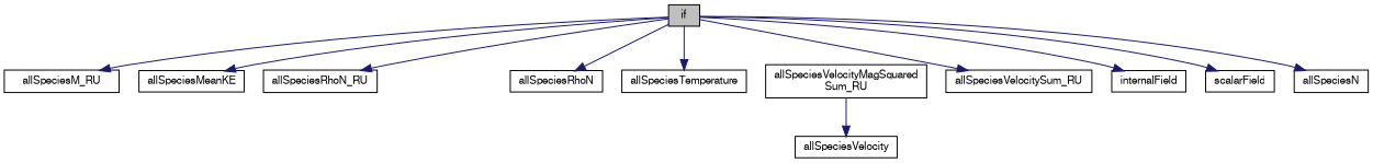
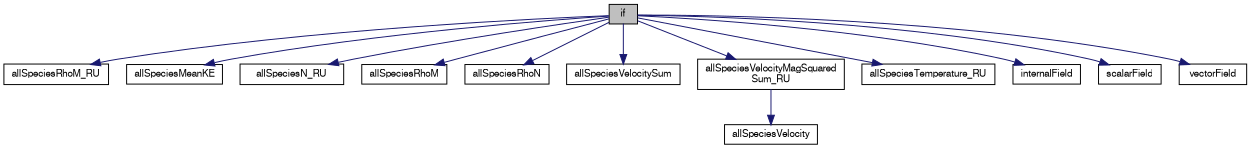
  digraph {
    rankdir=TB
    node [color=black fontname=FreeSans fontsize=10 shape=record]
    edge [color=midnightblue fontname=FreeSans fontsize=10 labelfontname=FreeSans labelfontsize=10 style=solid]
    n1 [fillcolor=grey75 fontcolor=black height=0.2 label=if style=filled width=0.4]
-   n2 [height=0.2 label=allSpeciesM_RU width=0.4]
+   n2 [height=0.2 label=allSpeciesRhoM_RU width=0.4]
    n3 [height=0.2 label=allSpeciesMeanKE width=0.4]
-   n4 [height=0.2 label=allSpeciesRhoN_RU width=0.4]
+   n4 [height=0.2 label=allSpeciesN_RU width=0.4]
+   n5 [height=0.2 label=allSpeciesRhoM width=0.4]
    n6 [height=0.2 label=allSpeciesRhoN width=0.4]
-   n7 [height=0.2 label=allSpeciesTemperature width=0.4]
+   n7 [height=0.2 label=allSpeciesVelocitySum width=0.4]
    n8 [height=0.2 label="allSpeciesVelocityMagSquared\lSum_RU" width=0.4]
-   n9 [height=0.2 label=allSpeciesVelocitySum_RU width=0.4]
+   n9 [height=0.2 label=allSpeciesTemperature_RU width=0.4]
    n10 [height=0.2 label=internalField width=0.4]
    n11 [height=0.2 label=scalarField width=0.4]
-   n12 [height=0.2 label=allSpeciesN width=0.4]
+   n12 [height=0.2 label=vectorField width=0.4]
    n13 [height=0.2 label=allSpeciesVelocity width=0.4]
    n1 -> n2
    n1 -> n3
    n1 -> n4
+   n1 -> n5
    n1 -> n6
    n1 -> n7
+   n1 -> n8
    n1 -> n9
    n1 -> n10
    n1 -> n11
    n1 -> n12
    n8 -> n13
  }
